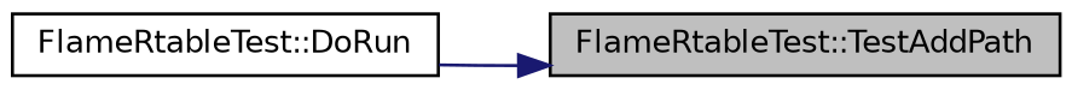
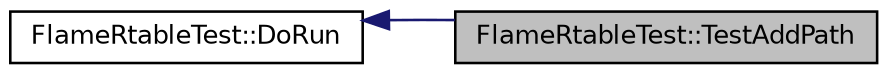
  digraph {
    rankdir=RL
    node [color=black fontname=Helvetica fontsize=10 shape=record style=filled]
    n1 [fillcolor=grey75 fontcolor=black height=0.2 label="FlameRtableTest::TestAddPath" width=0.4]
    n2 [fillcolor=white height=0.2 label="FlameRtableTest::DoRun" width=0.4]
-   n1 -> n2 [color=midnightblue dir=back fontname=Helvetica fontsize=10 labelfontname=Helvetica labelfontsize=10 style=solid]
+   n2 -> n1 [color=midnightblue dir=back fontname=Helvetica fontsize=10 labelfontname=Helvetica labelfontsize=10 style=solid]
  }
